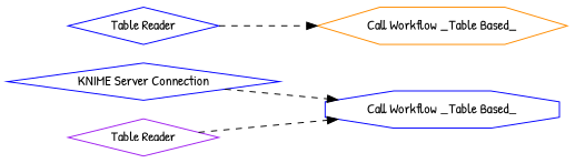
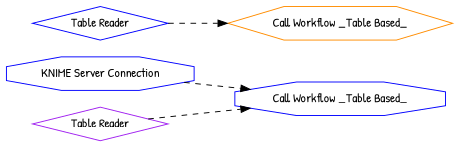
  digraph {
    rankdir=LR
    fontname="Patrick Hand"
    node [color=blue shape=octagon fontname="Patrick Hand"]
    edge [style=dashed fontname="Patrick Hand"]
-   n1 [label="KNIME Server Connection" shape=diamond]
+   n1 [label="KNIME Server Connection"]
    n2 [label="Call Workflow _Table Based_"]
    n3 [label="Table Reader" color=purple shape=diamond]
    n4 [label="Call Workflow _Table Based_" color=darkorange shape=hexagon]
    n5 [label="Table Reader" shape=diamond]
    n1 -> n2
    n3 -> n2
    n5 -> n4
  }
